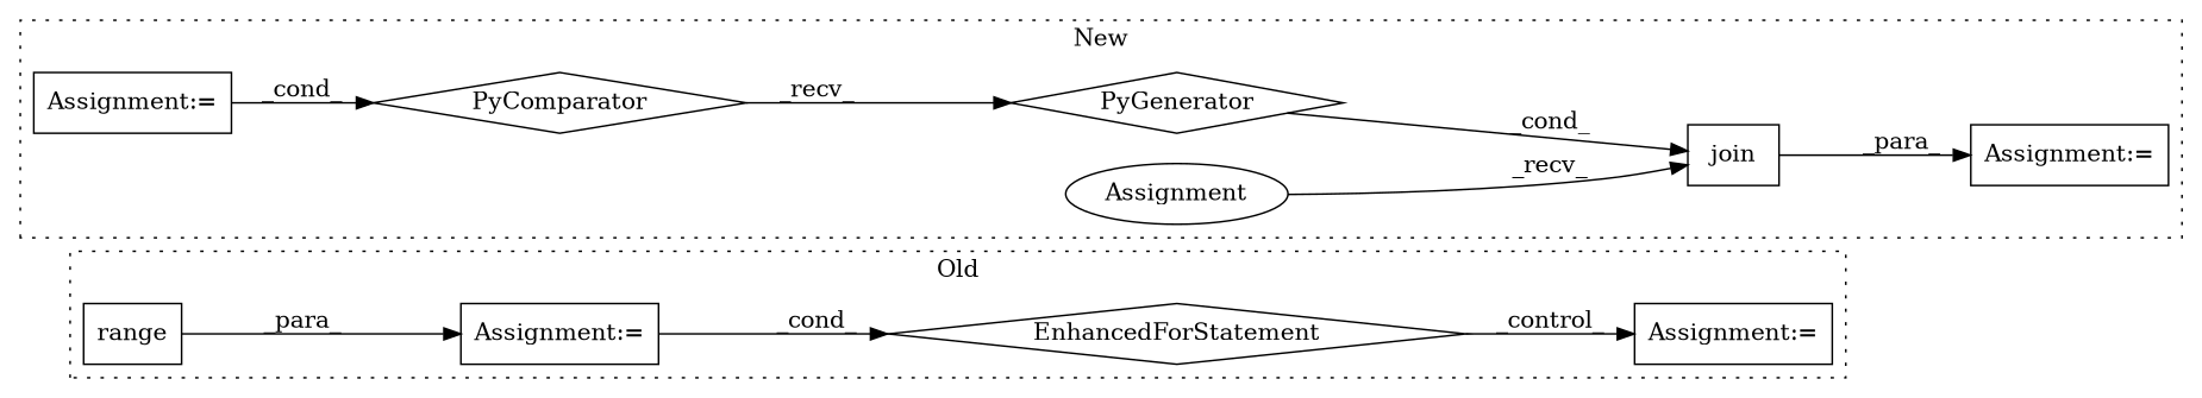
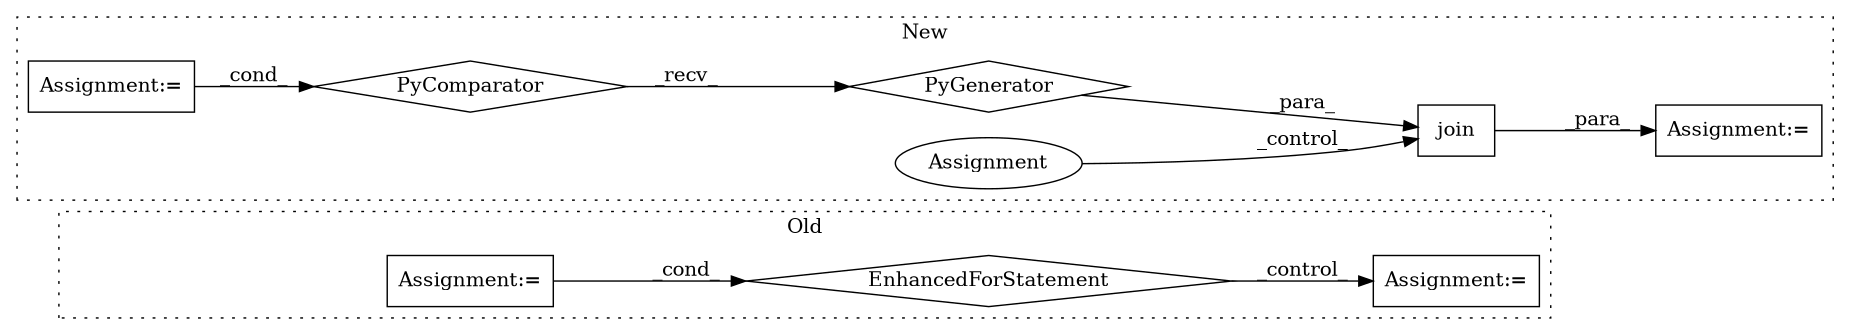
  digraph {
    rankdir=LR
    node [a=7 l="53,2" s="288,357" shape=box]
-   n1 [a=32 l="6,1" label=range s="349,356"]
    n2 [label="Assignment:="]
    n3 [a=70 label=EnhancedForStatement shape=diamond]
    n4 [l=2 label="Assignment:=" s=392]
    n5 [a=107 l=114 label=PyGenerator s=299 shape=diamond]
    n6 [l=32 label="Assignment:=" s=375]
    n7 [a=113 l=32 label=PyComparator s=375 shape=diamond]
    n8 [l=1 label="Assignment:=" s=281]
    n9 [a=32 l="14,-3" label=join s="285,413"]
    n10 [a=45 l=2 label=Assignment s=282 shape=ellipse]
    subgraph cluster_1 {
      label=Old
      style=dotted
-     n1
      n2
      n3
      n4
    }
    subgraph cluster_2 {
      label=New
      style=dotted
      n5
      n6
      n7
      n8
      n9
      n10
    }
-   n1 -> n2 [label=_para_]
    n2 -> n3 [label=_cond_]
    n3 -> n4 [label=_control_]
-   n5 -> n9 [label=_cond_]
+   n5 -> n9 [label=_para_]
    n6 -> n7 [label=_cond_]
    n7 -> n5 [label=_recv_]
    n9 -> n8 [label=_para_]
-   n10 -> n9 [label=_recv_]
+   n10 -> n9 [label=_control_]
  }
